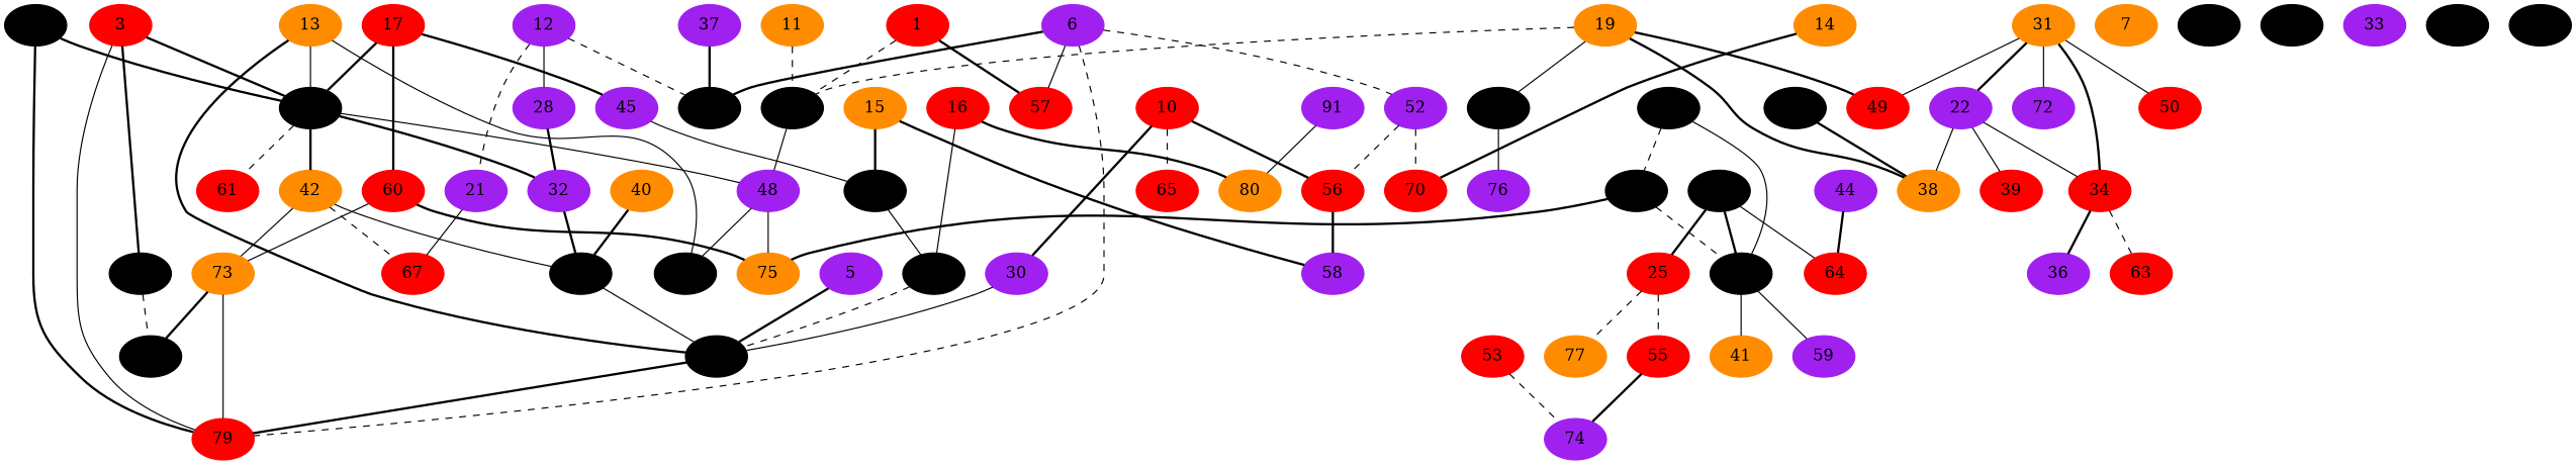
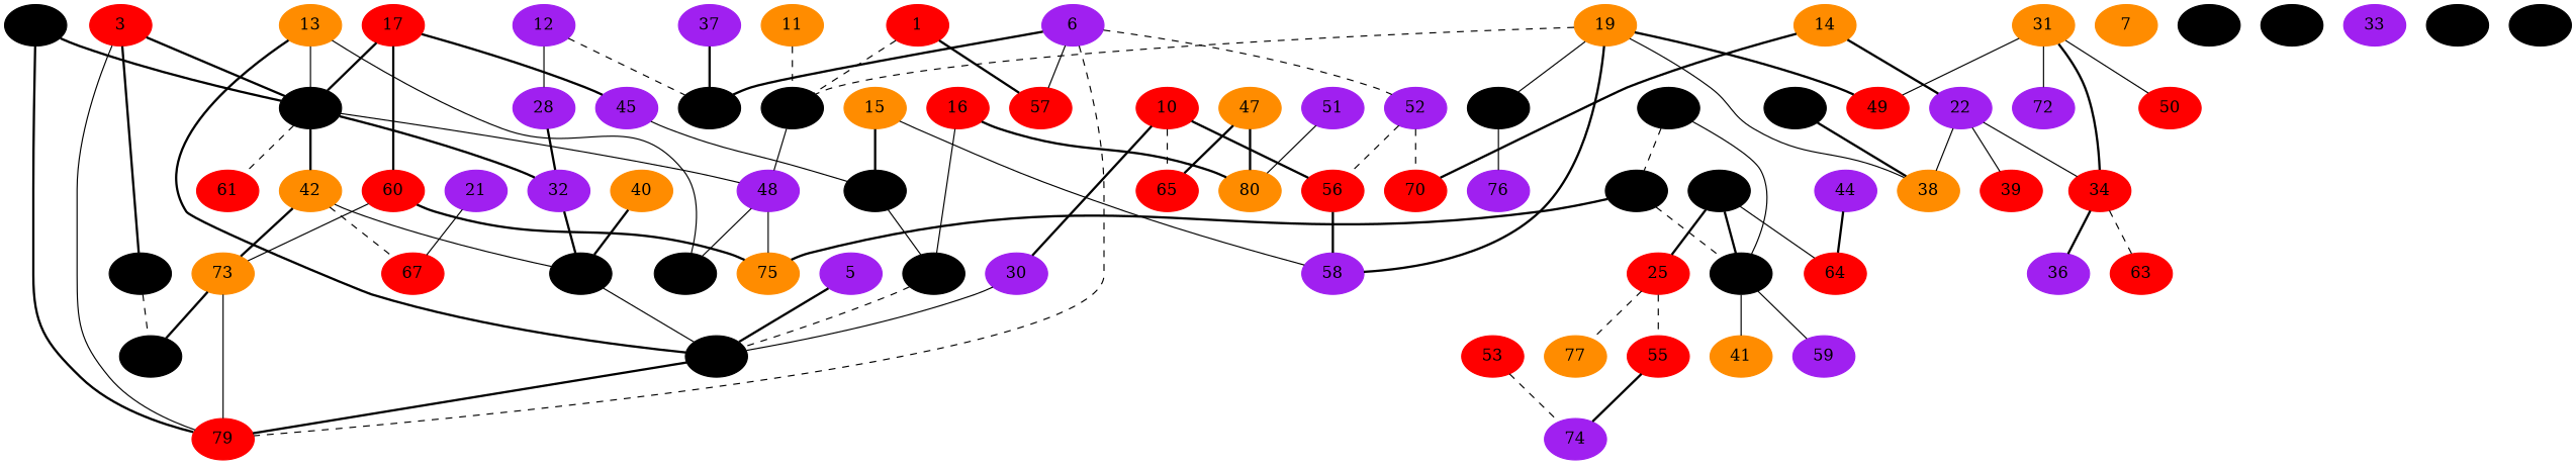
  graph {
    node [color=red style=filled]
    edge [style=bold]
    27 [color=black]
    1
    57
    48 [color=purple]
    2 [color=black]
    25
    29 [color=black]
    64
    55
    77 [color=darkorange]
    41 [color=darkorange]
    59 [color=purple]
    24 [color=black]
    3
    35 [color=black]
    79
    32 [color=purple]
    42 [color=darkorange]
    61
    78 [color=black]
    4 [color=black]
    38 [color=darkorange]
    5 [color=purple]
    68 [color=black]
    6 [color=purple]
    43 [color=black]
    52 [color=purple]
    56
    70
    7 [color=darkorange]
    8 [color=black]
    9 [color=black]
    30 [color=purple]
    10
    65
    58 [color=purple]
    11 [color=darkorange]
    12 [color=purple]
    21 [color=purple]
    28 [color=purple]
    67
    13 [color=darkorange]
    69 [color=black]
    14 [color=darkorange]
    22 [color=purple]
    34
    39
    15 [color=darkorange]
    46 [color=black]
    54 [color=black]
    16
    80 [color=darkorange]
    17
    45 [color=purple]
    60
    75 [color=darkorange]
    73 [color=darkorange]
    18 [color=black]
    19 [color=darkorange]
    20 [color=black]
    49
    76 [color=purple]
    36 [color=purple]
    63
    23 [color=black]
    26 [color=black]
    62 [color=black]
    74 [color=purple]
    31 [color=darkorange]
    50
    72 [color=purple]
    33 [color=purple]
    37 [color=purple]
    40 [color=darkorange]
    44 [color=purple]
-   51 [color=purple label=91]
+   47 [color=darkorange]
+   51 [color=purple]
    53
    66 [color=black]
    71 [color=black]
    27 -- 48 [style=solid]
    1 -- 27 [style=dashed]
    1 -- 57
    48 -- 69 [style=solid]
    48 -- 75 [style=solid]
    2 -- 25
    2 -- 29
    2 -- 64 [style=solid]
    25 -- 55 [style=dashed]
    25 -- 77 [style=dashed]
    29 -- 41 [style=solid]
    29 -- 59 [style=solid]
    55 -- 74
    24 -- 48 [style=solid]
    24 -- 32
    24 -- 42
    24 -- 61 [style=dashed]
    3 -- 24
    3 -- 35
    3 -- 79 [style=solid]
    35 -- 78 [style=dashed]
    32 -- 62
    42 -- 67 [style=dashed]
-   42 -- 73 [style=solid]
+   42 -- 73
    42 -- 62 [style=solid]
    4 -- 38
    5 -- 68
    68 -- 79
    6 -- 57 [style=solid]
    6 -- 79 [style=dashed]
    6 -- 43
    6 -- 52 [style=dashed]
    52 -- 56 [style=dashed]
    52 -- 70 [style=dashed]
    56 -- 58
    30 -- 68 [style=solid]
    10 -- 56
    10 -- 30
    10 -- 65 [style=dashed]
    11 -- 27 [style=dashed]
    12 -- 43 [style=dashed]
-   12 -- 21 [style=dashed]
    12 -- 28 [style=solid]
    21 -- 67 [style=solid]
    28 -- 32
    13 -- 24 [style=solid]
    13 -- 68
    13 -- 69 [style=solid]
    14 -- 70
-   31 -- 22
+   14 -- 22
    22 -- 38 [style=solid]
    22 -- 34 [style=solid]
    22 -- 39 [style=solid]
    34 -- 36
    34 -- 63 [style=dashed]
-   15 -- 58
+   15 -- 58 [style=solid]
    15 -- 46
    46 -- 54 [style=solid]
    54 -- 68 [style=dashed]
    16 -- 54 [style=solid]
    16 -- 80
    17 -- 24
    17 -- 45
    17 -- 60
    45 -- 46 [style=solid]
    60 -- 75
    60 -- 73 [style=solid]
    73 -- 79 [style=solid]
    73 -- 78
    18 -- 24
    18 -- 79
    19 -- 27 [style=dashed]
-   19 -- 38
+   19 -- 38 [style=solid]
+   19 -- 58
    19 -- 20 [style=solid]
    19 -- 49
    20 -- 76 [style=solid]
    23 -- 29 [style=solid]
    23 -- 26 [style=dashed]
    26 -- 29 [style=dashed]
    26 -- 75
    62 -- 68 [style=solid]
    31 -- 34
    31 -- 49 [style=solid]
    31 -- 50 [style=solid]
    31 -- 72 [style=solid]
    37 -- 43
    40 -- 62
    44 -- 64
+   47 -- 65
+   47 -- 80
    51 -- 80 [style=solid]
    53 -- 74 [style=dashed]
  }
